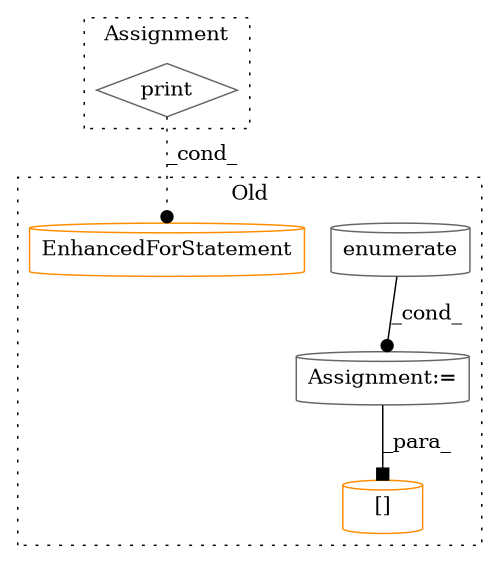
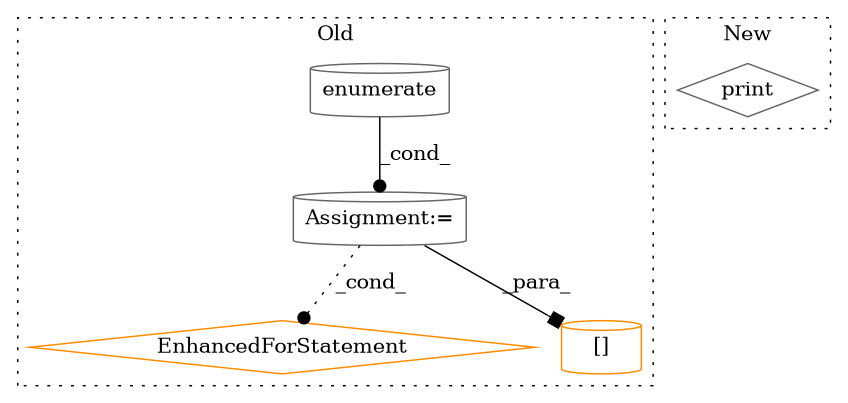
  digraph {
    node [a=32 color=gray40 l="63,2" s="10033,10125" shape=cylinder]
    edge [arrowhead=dot style=solid]
    n1 [l="10,1" label=enumerate s="10104,10124"]
    n2 [a=7 label="Assignment:="]
-   n3 [a=70 color=darkorange label=EnhancedForStatement]
+   n3 [a=70 color=darkorange label=EnhancedForStatement shape=diamond]
    n4 [a=2 color=darkorange l="3,1" label="[]" s="10145,10149"]
    n5 [l="6,1" label=print s="10455,10472" shape=diamond]
    subgraph cluster_1 {
      label=Old
      style=dotted
      n1
      n2
      n3
      n4
    }
    subgraph cluster_2 {
-     label=Assignment
+     label=New
      style=dotted
      n5
    }
    n1 -> n2 [label=_cond_]
-   n5 -> n3 [label=_cond_ style=dotted]
+   n2 -> n3 [label=_cond_ style=dotted]
    n2 -> n4 [arrowhead=box label=_para_]
  }
